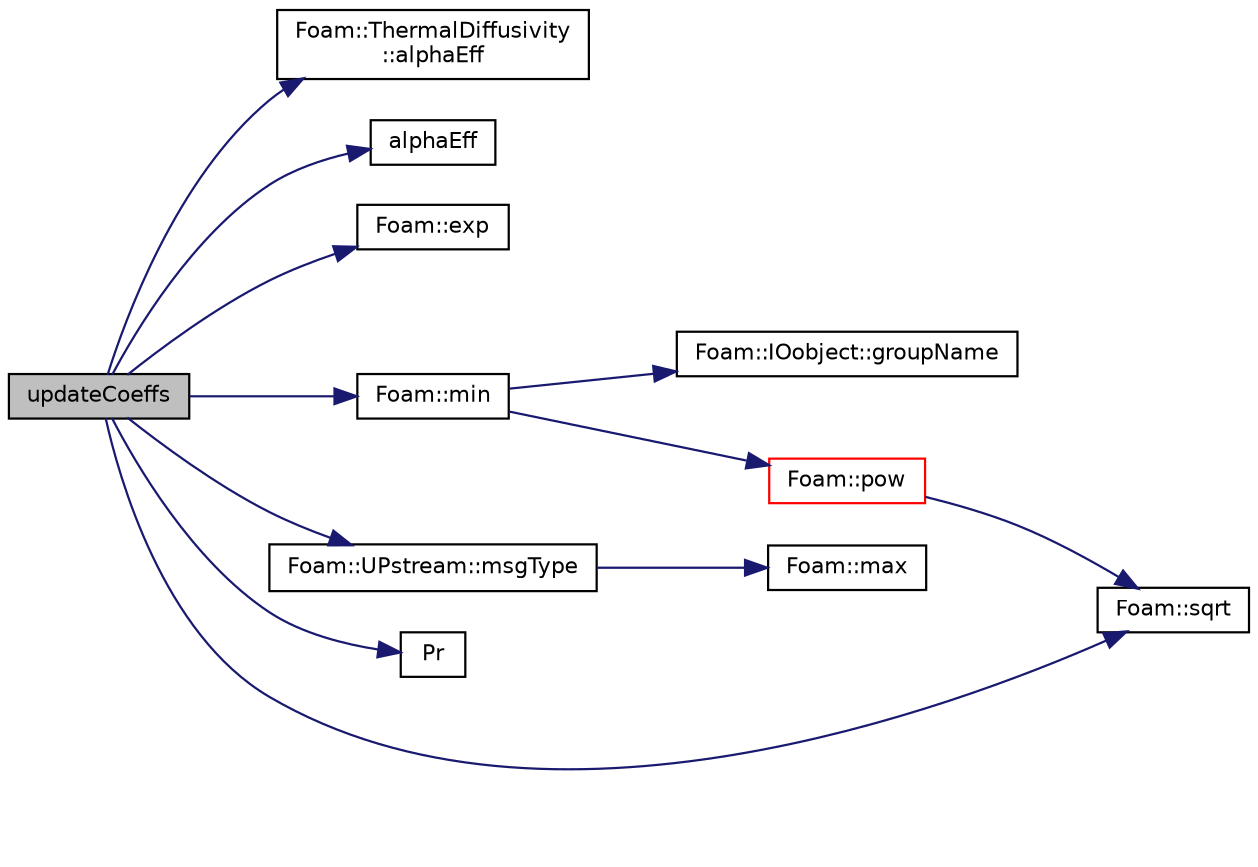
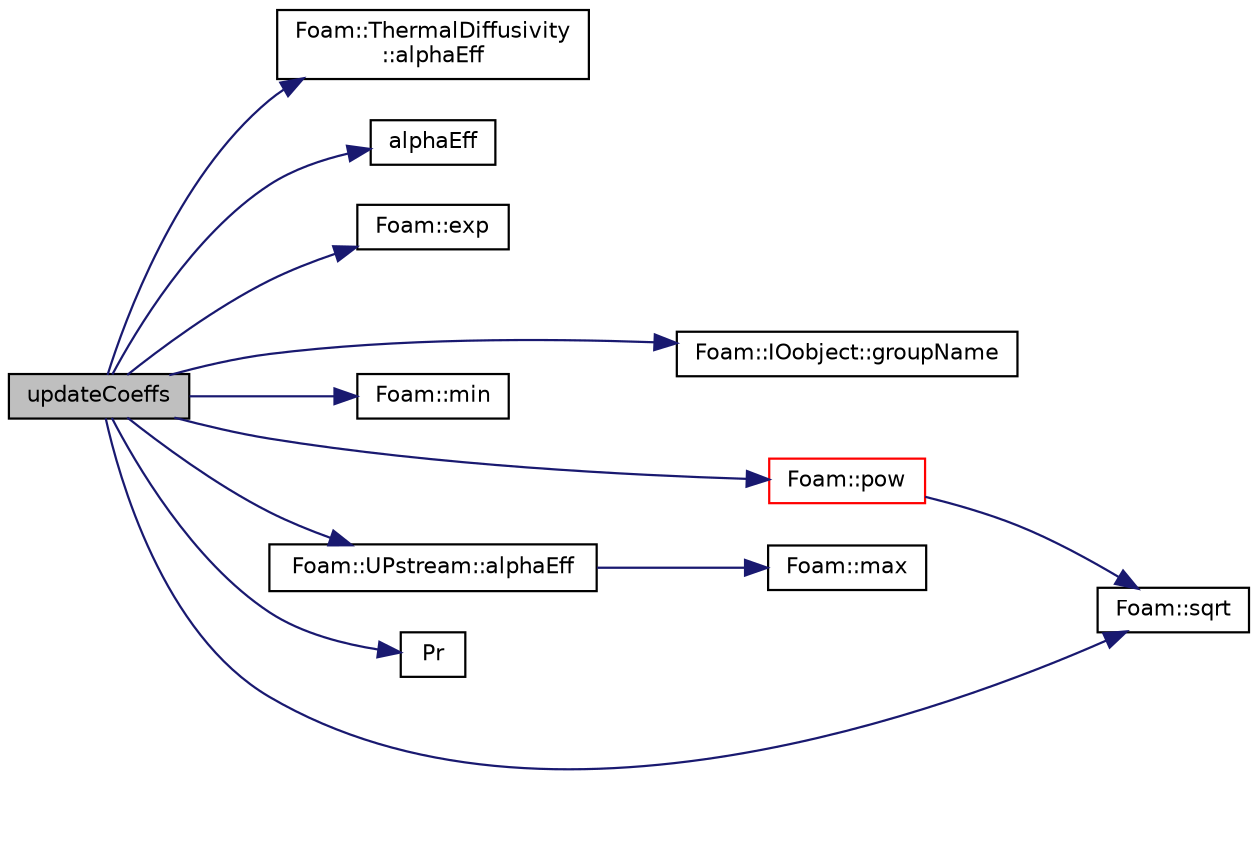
  digraph {
    rankdir=LR
    node [color=black fontname=Helvetica fontsize=10 shape=record]
    edge [color=midnightblue fontname=Helvetica fontsize=10 labelfontname=Helvetica labelfontsize=10 style=solid]
    n1 [fillcolor=grey75 fontcolor=black height=0.2 label=updateCoeffs style=filled width=0.4]
    n2 [height=0.2 label="Foam::ThermalDiffusivity\l::alphaEff" width=0.4]
    n3 [height=0.2 label=alphaEff width=0.4]
    n4 [height=0.2 label="Foam::exp" width=0.4]
    n5 [height=0.2 label="Foam::IOobject::groupName" width=0.4]
    n6 [height=0.2 label="Foam::min" width=0.4]
-   n7 [height=0.2 label="Foam::UPstream::msgType" width=0.4]
+   n7 [height=0.2 label="Foam::UPstream::alphaEff" width=0.4]
    n8 [color=red height=0.2 label="Foam::pow" width=0.4]
    n9 [height=0.2 label=Pr width=0.4]
    n10 [height=0.2 label="Foam::sqrt" width=0.4]
    n11 [height=0.2 label="Foam::max" width=0.4]
    n1 -> n2
    n1 -> n3
    n1 -> n4
-   n6 -> n5
+   n1 -> n5
    n1 -> n6
    n1 -> n7
-   n6 -> n8
+   n1 -> n8
    n1 -> n9
    n1 -> n10
    n7 -> n11
    n8 -> n10
  }
